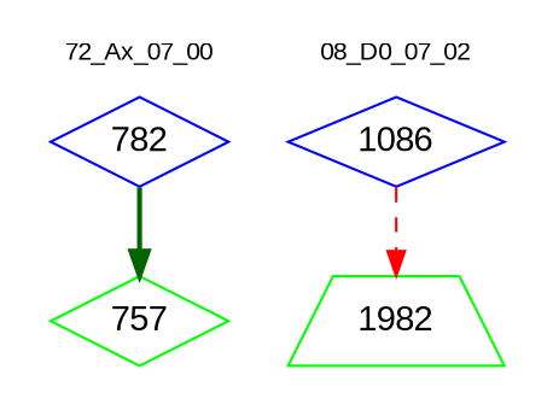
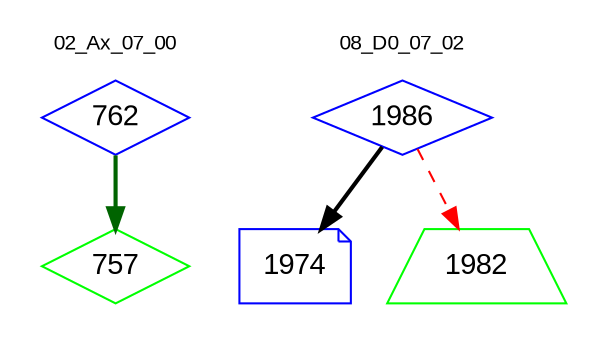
  digraph {
    fontname="Liberation Sans"
    node [color=blue fontname="Liberation Sans" shape=diamond]
    edge [fontname="Liberation Sans" style=bold]
-   n1 [label=782]
+   n1 [label=762]
    n2 [color=green label=757]
-   n3 [label=1086]
+   n3 [label=1986]
+   n4 [label=1974 shape=note]
    n5 [color=green label=1982 shape=trapezium]
    subgraph cluster_1 {
      color=white
      fontsize=10
-     label="72_Ax_07_00"
+     label="02_Ax_07_00"
      n1
      n2
    }
    subgraph cluster_2 {
      color=white
      fontsize=10
      label="08_D0_07_02"
      n3
+     n4
      n5
    }
    n1 -> n2 [color=darkgreen]
+   n3 -> n4 [color=black]
    n3 -> n5 [color=red style=dashed]
  }
